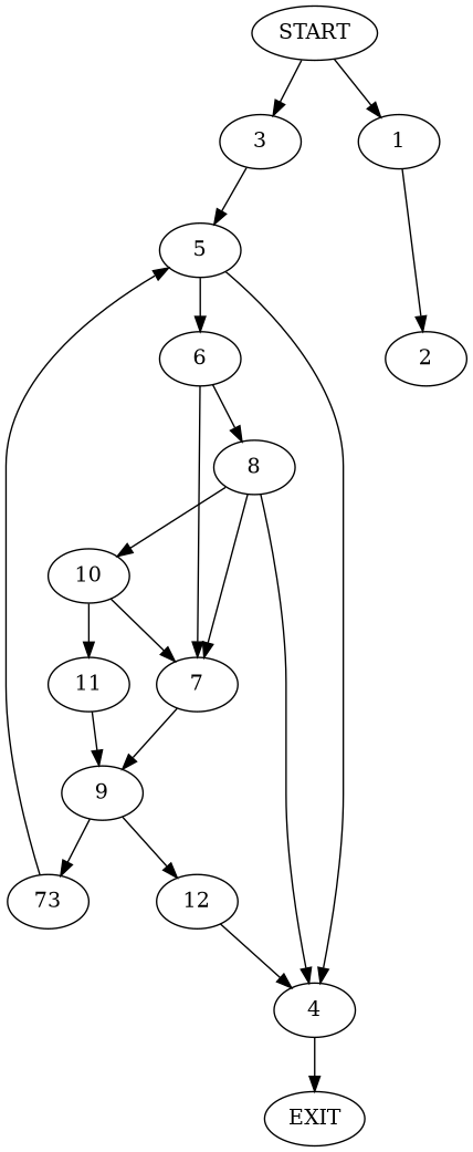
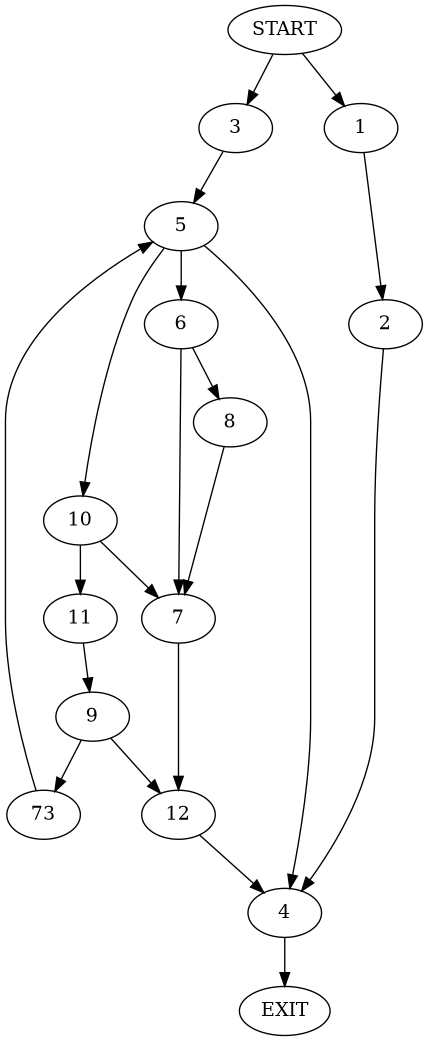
  digraph {
    n1 [label=START]
    1
    3
    2
    4
    5
    n7 [label=EXIT]
    6
    7
    8
    9
    10
    12
    n14 [label=73]
    11
    n1 -> 1
    n1 -> 3
    1 -> 2
    3 -> 5
-   8 -> 4
+   2 -> 4
    4 -> n7
    5 -> 4
    5 -> 6
    6 -> 7
    6 -> 8
-   7 -> 9
+   7 -> 12
    8 -> 7
-   8 -> 10
+   5 -> 10
    9 -> 12
    9 -> n14
    10 -> 7
    10 -> 11
    12 -> 4
    n14 -> 5
    11 -> 9
  }
